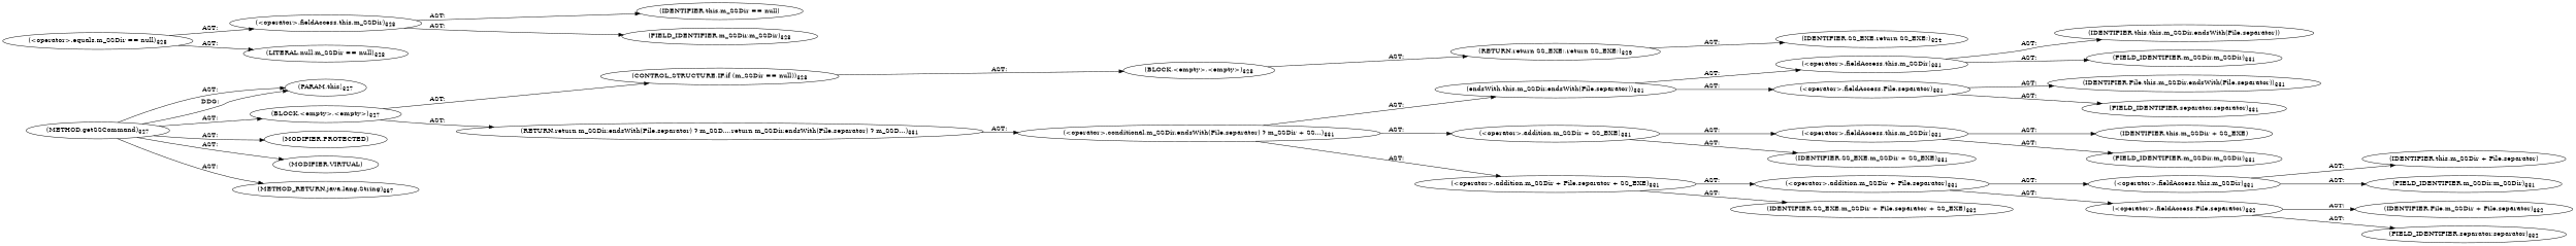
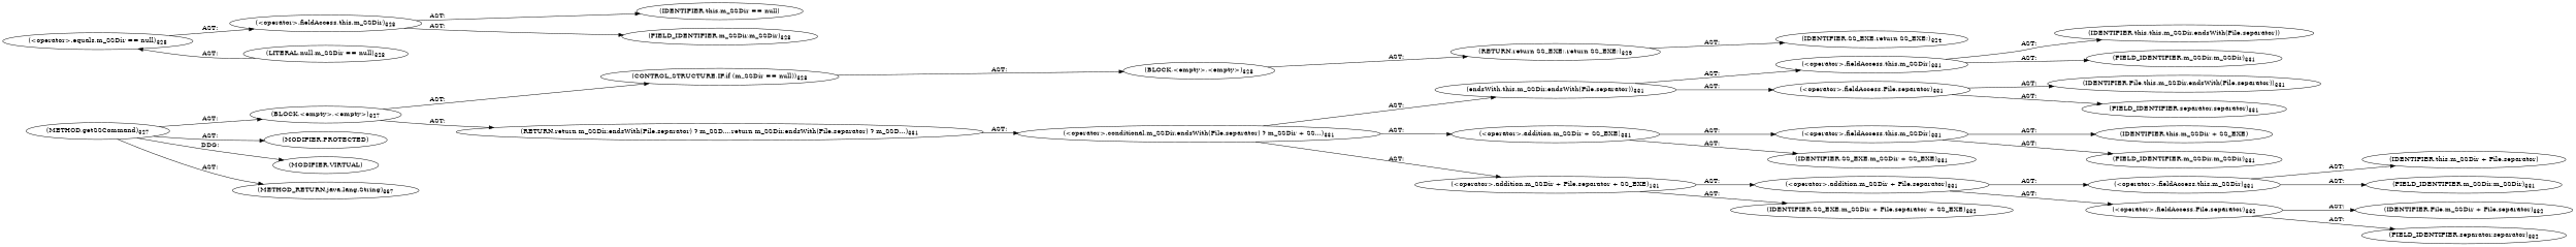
  digraph {
    rankdir=LR
    n1 [label=<(METHOD,getSSCommand)<SUB>327</SUB>>]
-   n2 [label=<(PARAM,this)<SUB>327</SUB>>]
    n3 [label=<(BLOCK,&lt;empty&gt;,&lt;empty&gt;)<SUB>327</SUB>>]
    n4 [label=<(MODIFIER,PROTECTED)>]
    n5 [label=<(MODIFIER,VIRTUAL)>]
    n6 [label=<(METHOD_RETURN,java.lang.String)<SUB>367</SUB>>]
    n7 [label=<(CONTROL_STRUCTURE,IF,if (m_SSDir == null))<SUB>328</SUB>>]
    n8 [label=<(RETURN,return m_SSDir.endsWith(File.separator) ? m_SSD...,return m_SSDir.endsWith(File.separator) ? m_SSD...)<SUB>331</SUB>>]
    n9 [label=<(BLOCK,&lt;empty&gt;,&lt;empty&gt;)<SUB>328</SUB>>]
    n10 [label=<(&lt;operator&gt;.conditional,m_SSDir.endsWith(File.separator) ? m_SSDir + SS...)<SUB>331</SUB>>]
    n11 [label=<(&lt;operator&gt;.equals,m_SSDir == null)<SUB>328</SUB>>]
    n12 [label=<(&lt;operator&gt;.fieldAccess,this.m_SSDir)<SUB>328</SUB>>]
    n13 [label=<(LITERAL,null,m_SSDir == null)<SUB>328</SUB>>]
    n14 [label=<(RETURN,return SS_EXE;,return SS_EXE;)<SUB>329</SUB>>]
    n15 [label=<(IDENTIFIER,this,m_SSDir == null)>]
    n16 [label=<(FIELD_IDENTIFIER,m_SSDir,m_SSDir)<SUB>328</SUB>>]
    n17 [label=<(IDENTIFIER,SS_EXE,return SS_EXE;)<SUB>324</SUB>>]
    n18 [label=<(endsWith,this.m_SSDir.endsWith(File.separator))<SUB>331</SUB>>]
    n19 [label=<(&lt;operator&gt;.addition,m_SSDir + SS_EXE)<SUB>331</SUB>>]
-   n20 [label=<(&lt;operator&gt;.addition,m_SSDir + File.separator + SS_EXE)<SUB>331</SUB>>]
+   n20 [label=<(&lt;operator&gt;.addition,m_SSDir + File.separator + SS_EXE)<SUB>131</SUB>>]
    n21 [label=<(&lt;operator&gt;.fieldAccess,this.m_SSDir)<SUB>331</SUB>>]
    n22 [label=<(&lt;operator&gt;.fieldAccess,File.separator)<SUB>331</SUB>>]
    n23 [label=<(&lt;operator&gt;.fieldAccess,this.m_SSDir)<SUB>331</SUB>>]
    n24 [label=<(IDENTIFIER,SS_EXE,m_SSDir + SS_EXE)<SUB>331</SUB>>]
    n25 [label=<(&lt;operator&gt;.addition,m_SSDir + File.separator)<SUB>331</SUB>>]
    n26 [label=<(IDENTIFIER,SS_EXE,m_SSDir + File.separator + SS_EXE)<SUB>332</SUB>>]
    n27 [label=<(IDENTIFIER,this,this.m_SSDir.endsWith(File.separator))>]
    n28 [label=<(FIELD_IDENTIFIER,m_SSDir,m_SSDir)<SUB>331</SUB>>]
    n29 [label=<(IDENTIFIER,File,this.m_SSDir.endsWith(File.separator))<SUB>331</SUB>>]
    n30 [label=<(FIELD_IDENTIFIER,separator,separator)<SUB>331</SUB>>]
    n31 [label=<(IDENTIFIER,this,m_SSDir + SS_EXE)>]
    n32 [label=<(FIELD_IDENTIFIER,m_SSDir,m_SSDir)<SUB>331</SUB>>]
    n33 [label=<(&lt;operator&gt;.fieldAccess,this.m_SSDir)<SUB>331</SUB>>]
    n34 [label=<(&lt;operator&gt;.fieldAccess,File.separator)<SUB>332</SUB>>]
    n35 [label=<(IDENTIFIER,this,m_SSDir + File.separator)>]
    n36 [label=<(FIELD_IDENTIFIER,m_SSDir,m_SSDir)<SUB>331</SUB>>]
    n37 [label=<(IDENTIFIER,File,m_SSDir + File.separator)<SUB>332</SUB>>]
    n38 [label=<(FIELD_IDENTIFIER,separator,separator)<SUB>332</SUB>>]
-   n1 -> n2 [label="AST: "]
-   n1 -> n2 [label="DDG: "]
    n1 -> n3 [label="AST: "]
    n1 -> n4 [label="AST: "]
-   n1 -> n5 [label="AST: "]
+   n1 -> n5 [label="DDG: "]
    n1 -> n6 [label="AST: "]
    n3 -> n7 [label="AST: "]
    n3 -> n8 [label="AST: "]
    n7 -> n9 [label="AST: "]
    n8 -> n10 [label="AST: "]
    n9 -> n14 [label="AST: "]
    n10 -> n18 [label="AST: "]
    n10 -> n19 [label="AST: "]
    n10 -> n20 [label="AST: "]
    n11 -> n12 [label="AST: "]
-   n11 -> n13 [label="AST: "]
+   n13 -> n11 [label="AST: "]
    n12 -> n15 [label="AST: "]
    n12 -> n16 [label="AST: "]
    n14 -> n17 [label="AST: "]
    n18 -> n21 [label="AST: "]
    n18 -> n22 [label="AST: "]
    n19 -> n23 [label="AST: "]
    n19 -> n24 [label="AST: "]
    n20 -> n25 [label="AST: "]
    n20 -> n26 [label="AST: "]
    n21 -> n27 [label="AST: "]
    n21 -> n28 [label="AST: "]
    n22 -> n29 [label="AST: "]
    n22 -> n30 [label="AST: "]
    n23 -> n31 [label="AST: "]
    n23 -> n32 [label="AST: "]
    n25 -> n33 [label="AST: "]
    n25 -> n34 [label="AST: "]
    n33 -> n35 [label="AST: "]
    n33 -> n36 [label="AST: "]
    n34 -> n37 [label="AST: "]
    n34 -> n38 [label="AST: "]
  }
